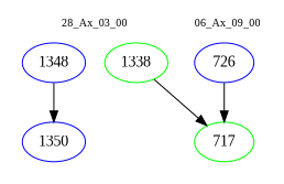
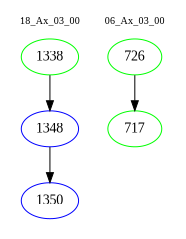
  digraph {
    fontname="Liberation Serif"
    node [color=blue fontname="Liberation Serif"]
    edge [color=black fontname="Liberation Serif"]
    n1 [color=green label=1338]
    n2 [label=1348]
    n3 [label=1350]
-   n4 [label=726]
+   n4 [color=green label=726]
    n5 [color=green label=717]
    subgraph cluster_1 {
      color=white
      fontsize=10
-     label="28_Ax_03_00"
+     label="18_Ax_03_00"
      n1
      n2
      n3
    }
    subgraph cluster_2 {
      color=white
      fontsize=10
-     label="06_Ax_09_00"
+     label="06_Ax_03_00"
      n4
      n5
    }
-   n1 -> n5
+   n1 -> n2
    n2 -> n3
    n4 -> n5
  }
